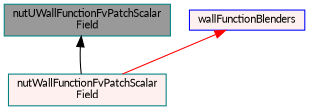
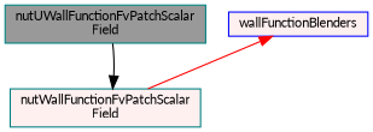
  digraph {
    fontname=Lato
    node [color=teal fillcolor="#FFF0F0" fontname=Lato fontsize=10 shape=box style=filled]
    edge [dir=back fontname=Lato fontsize=10 labelfontname=Helvetica labelfontsize=10 style=solid]
    n1 [fillcolor=grey60 fontcolor=black height=0.2 label="nutUWallFunctionFvPatchScalar\lField" width=0.4]
    n2 [height=0.2 label="nutWallFunctionFvPatchScalar\lField" width=0.4]
    n3 [color=blue height=0.2 label=wallFunctionBlenders width=0.4]
-   n1 -> n2 [color=black]
+   n2 -> n1 [color=black]
    n3 -> n2 [color=red]
  }
